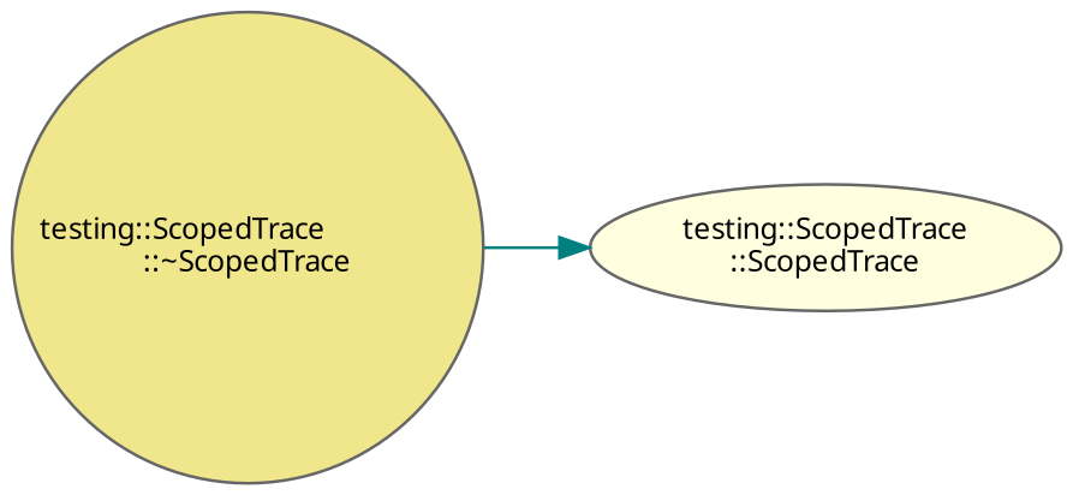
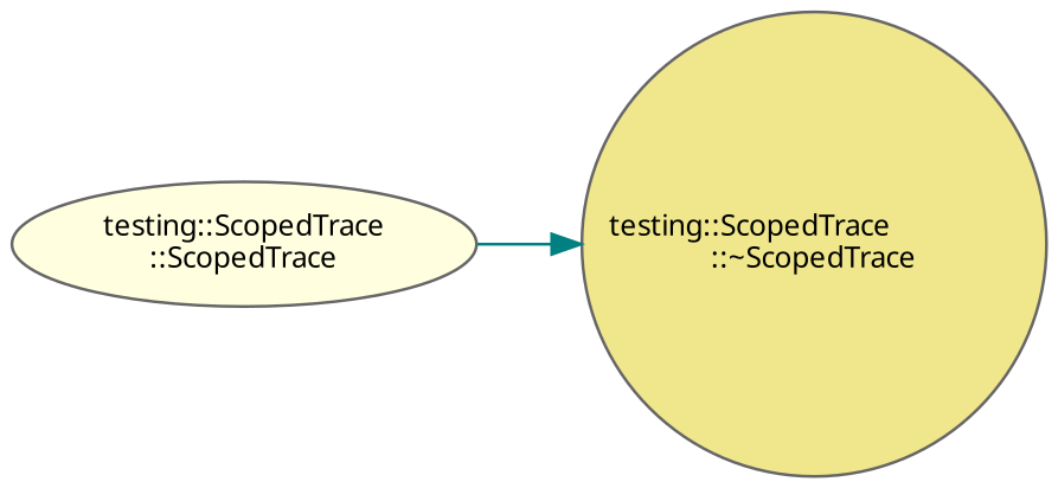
  digraph {
    rankdir=LR
    fontname="Noto Sans"
    node [fontname="Noto Sans" fontsize=10 style=filled]
    n1 [color=gray40 fillcolor=khaki fontcolor=black height=0.2 label="testing::ScopedTrace\l::~ScopedTrace" shape=circle width=0.4]
    n2 [color=grey40 fillcolor=lightyellow height=0.2 label="testing::ScopedTrace\l::ScopedTrace" shape=ellipse width=0.4]
-   n1 -> n2 [color=teal fontname="Noto Sans" fontsize=10 labelfontname=Helvetica labelfontsize=10 style=solid arrowhead=normal]
+   n2 -> n1 [color=teal fontname="Noto Sans" fontsize=10 labelfontname=Helvetica labelfontsize=10 style=solid arrowhead=normal]
  }
